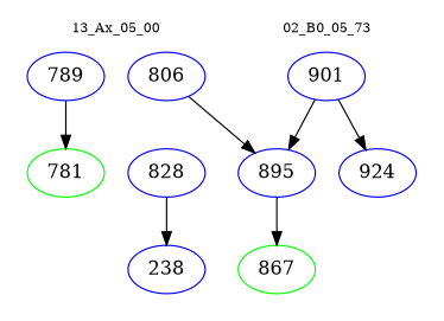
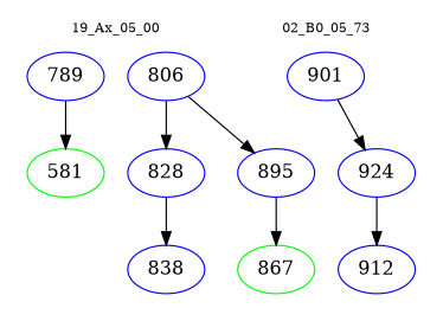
  digraph {
    node [color=blue]
    edge [color=black]
    n1 [label=806]
    n2 [label=789]
    n3 [label=828]
-   n4 [color=green label=781]
-   n5 [label=238]
+   n4 [color=green label=581]
+   n5 [label=838]
    n6 [label=901]
    n7 [label=895]
    n8 [label=924]
    n9 [color=green label=867]
+   n10 [label=912]
    subgraph cluster_1 {
      color=white
      fontsize=10
-     label="13_Ax_05_00"
+     label="19_Ax_05_00"
      n1
      n2
      n3
      n4
      n5
    }
    subgraph cluster_2 {
      color=white
      fontsize=10
      label="02_B0_05_73"
      n6
      n7
      n8
      n9
+     n10
    }
+   n1 -> n3
    n1 -> n7
    n2 -> n4
    n3 -> n5
-   n6 -> n7
    n6 -> n8
    n7 -> n9
+   n8 -> n10
  }
